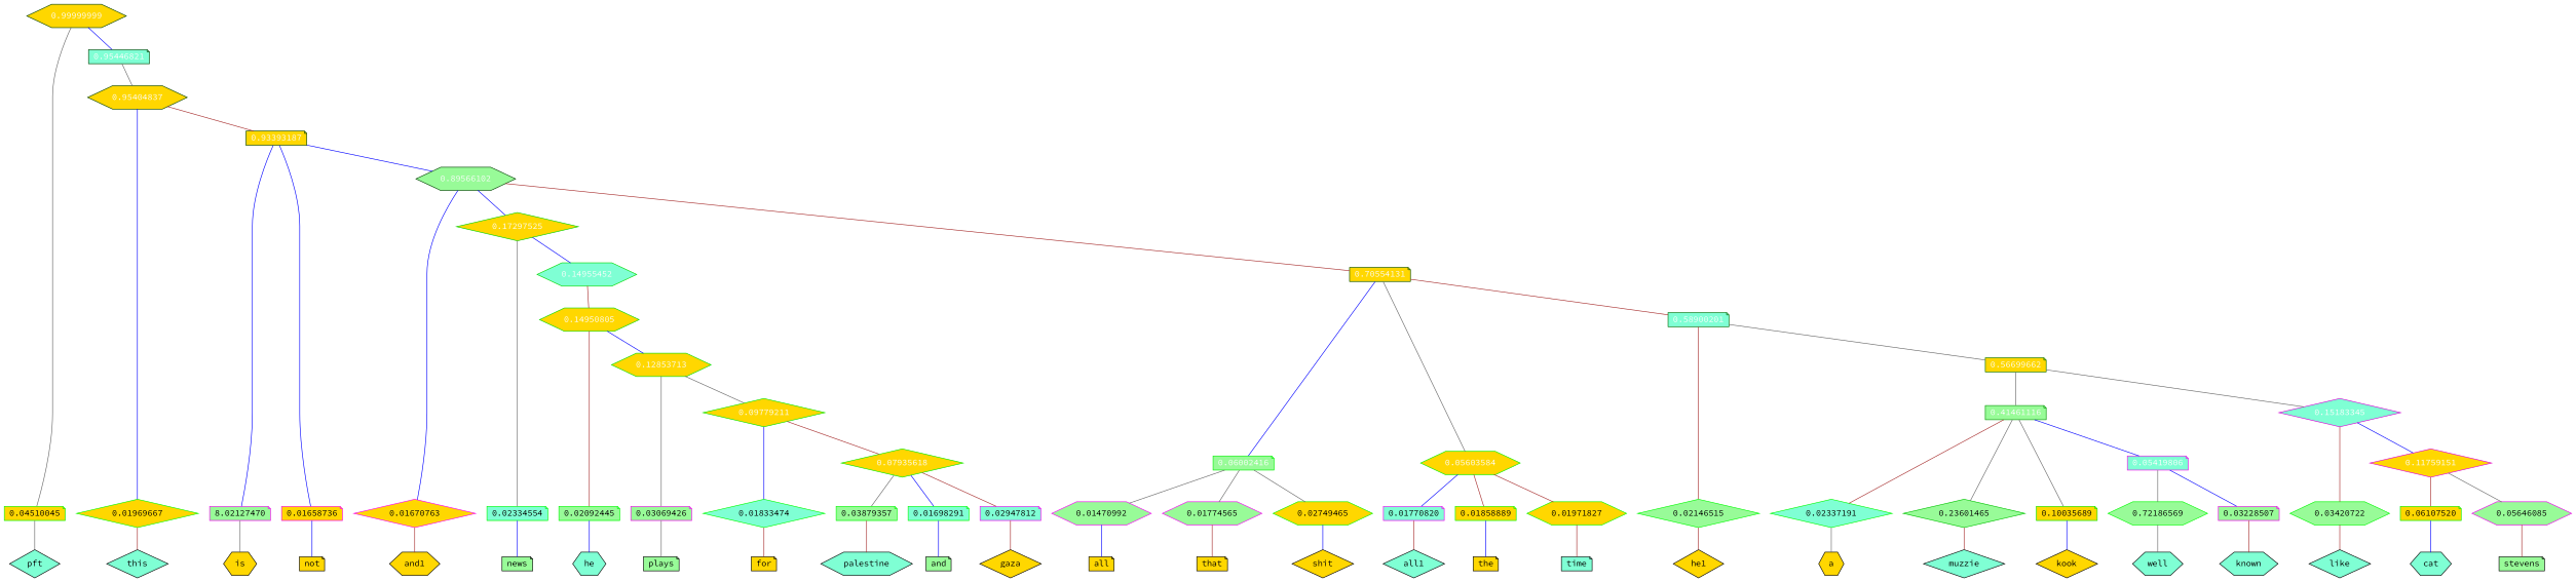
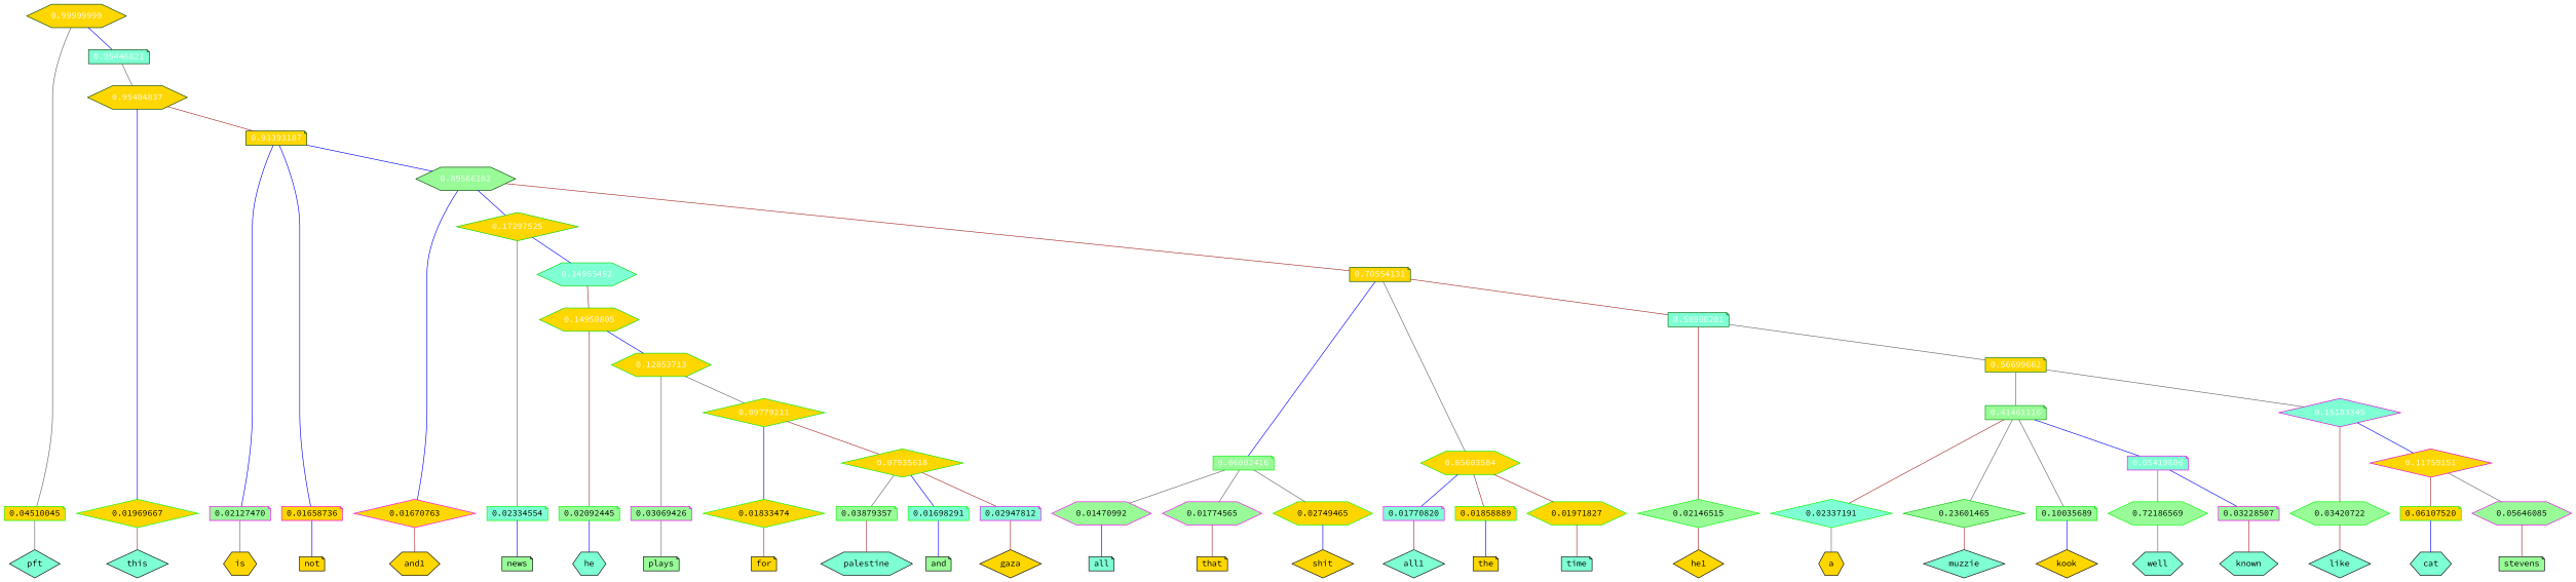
  graph {
    fontname="Source Code Pro"
    node [color=black fillcolor=gold fontname="Source Code Pro" format=png nodesep=0.001 ordering=out overlap_scaling=0.01 ranksep=0.001 shape=note style=filled]
    edge [color=brown fontname="Source Code Pro"]
    n1 [fillcolor=aquamarine height=0.15 label=pft shape=diamond style="filled,solid" width=0.15]
    n2 [fillcolor=aquamarine height=0.15 label=this shape=diamond style="filled,solid" width=0.15]
    n3 [height=0.15 label=is shape=hexagon style="filled,solid" width=0.15]
    n4 [height=0.15 label=not style="filled,solid" width=0.15]
    n5 [fillcolor=palegreen height=0.15 label=news style="filled,solid" width=0.15]
    n6 [fillcolor=aquamarine height=0.15 label=he shape=hexagon style="filled,solid" width=0.15]
    n7 [fillcolor=palegreen height=0.15 label=plays style="filled,solid" width=0.15]
    n8 [height=0.15 label=for style="filled,solid" width=0.15]
    n9 [fillcolor=aquamarine height=0.15 label=palestine shape=hexagon style="filled,solid" width=0.15]
    n10 [fillcolor=palegreen height=0.15 label=and style="filled,solid" width=0.15]
    n11 [height=0.15 label=gaza shape=diamond style="filled,solid" width=0.15]
    n12 [height=0.15 label=and1 shape=hexagon style="filled,solid" width=0.15]
-   n13 [height=0.15 label=all style="filled,solid" width=0.15]
+   n13 [fillcolor=aquamarine height=0.15 label=all style="filled,solid" width=0.15]
    n14 [height=0.15 label=that style="filled,solid" width=0.15]
    n15 [height=0.15 label=shit shape=diamond style="filled,solid" width=0.15]
    n16 [fillcolor=aquamarine height=0.15 label=all1 shape=diamond style="filled,solid" width=0.15]
    n17 [height=0.15 label=the style="filled,solid" width=0.15]
    n18 [fillcolor=aquamarine height=0.15 label=time style="filled,solid" width=0.15]
    n19 [height=0.15 label=he1 shape=diamond style="filled,solid" width=0.15]
    n20 [height=0.15 label=a shape=hexagon style="filled,solid" width=0.15]
    n21 [fillcolor=aquamarine height=0.15 label=well shape=hexagon style="filled,solid" width=0.15]
    n22 [fillcolor=aquamarine height=0.15 label=known shape=hexagon style="filled,solid" width=0.15]
    n23 [fillcolor=aquamarine height=0.15 label=muzzie shape=diamond style="filled,solid" width=0.15]
    n24 [height=0.15 label=kook shape=diamond style="filled,solid" width=0.15]
    n25 [fillcolor=aquamarine height=0.15 label=like shape=diamond style="filled,solid" width=0.15]
    n26 [fillcolor=aquamarine height=0.15 label=cat shape=hexagon style="filled,solid" width=0.15]
    n27 [fillcolor=palegreen height=0.15 label=stevens style="filled,solid" width=0.15]
    n28 [color="0.334 1.000 0.955" fontcolor=black height=0.15 label=0.04510045 width=0.15]
    n29 [color="0.334 1.000 0.980" fontcolor=black height=0.15 label=0.01969667 shape=diamond width=0.15]
-   n30 [color="0.835 1.000 0.979" fillcolor=palegreen fontcolor=black height=0.15 label=8.02127470 width=0.15]
+   n30 [color="0.835 1.000 0.979" fillcolor=palegreen fontcolor=black height=0.15 label=0.02127470 width=0.15]
    n31 [color="0.835 1.000 0.983" fontcolor=black height=0.15 label=0.01658736 width=0.15]
    n32 [color="0.334 1.000 0.977" fillcolor=aquamarine fontcolor=black height=0.15 label=0.02334554 width=0.15]
    n33 [color="0.334 1.000 0.979" fillcolor=palegreen fontcolor=black height=0.15 label=0.02092445 width=0.15]
    n34 [color="0.835 1.000 0.969" fillcolor=palegreen fontcolor=black height=0.15 label=0.03069426 width=0.15]
-   n35 [color="0.334 1.000 0.982" fillcolor=aquamarine fontcolor=black height=0.15 label=0.01833474 shape=diamond width=0.15]
+   n35 [color="0.334 1.000 0.982" fontcolor=black height=0.15 label=0.01833474 shape=diamond width=0.15]
    n36 [color="0.334 1.000 0.961" fillcolor=palegreen fontcolor=black height=0.15 label=0.03879357 width=0.15]
    n37 [color="0.334 1.000 0.983" fillcolor=aquamarine fontcolor=black height=0.15 label=0.01698291 width=0.15]
    n38 [color="0.835 1.000 0.977" fillcolor=aquamarine fontcolor=black height=0.15 label=0.02947812 width=0.15]
    n39 [color="0.835 1.000 0.983" fontcolor=black height=0.15 label=0.01670763 shape=diamond width=0.15]
    n40 [color="0.835 1.000 0.985" fillcolor=palegreen fontcolor=black height=0.15 label=0.01470992 shape=hexagon width=0.15]
    n41 [color="0.835 1.000 0.982" fillcolor=palegreen fontcolor=black height=0.15 label=0.01774565 shape=hexagon width=0.15]
    n42 [color="0.334 1.000 0.973" fontcolor=black height=0.15 label=0.02749465 shape=hexagon width=0.15]
    n43 [color="0.835 1.000 0.982" fillcolor=aquamarine fontcolor=black height=0.15 label=0.01770820 width=0.15]
    n44 [color="0.334 1.000 0.981" fontcolor=black height=0.15 label=0.01858889 width=0.15]
    n45 [color="0.334 1.000 0.980" fontcolor=black height=0.15 label=0.01971827 shape=hexagon width=0.15]
    n46 [color="0.334 1.000 0.979" fillcolor=palegreen fontcolor=black height=0.15 label=0.02146515 shape=diamond width=0.15]
    n47 [color="0.334 1.000 0.977" fillcolor=aquamarine fontcolor=black height=0.15 label=0.02337191 shape=diamond width=0.15]
    n48 [color="0.334 1.000 0.978" fillcolor=palegreen fontcolor=black height=0.15 label=0.72186569 shape=hexagon width=0.15]
    n49 [color="0.835 1.000 0.968" fillcolor=palegreen fontcolor=black height=0.15 label=0.03228507 width=0.15]
    n50 [color="0.334 1.000 0.764" fillcolor=palegreen fontcolor=black height=0.15 label=0.23601465 shape=diamond width=0.15]
-   n51 [color="0.334 1.000 0.900" fontcolor=black height=0.15 label=0.10035689 width=0.15]
+   n51 [color="0.334 1.000 0.900" fillcolor=palegreen fontcolor=black height=0.15 label=0.10035689 width=0.15]
    n52 [color="0.334 1.000 0.966" fillcolor=palegreen fontcolor=black height=0.15 label=0.03420722 shape=hexagon width=0.15]
    n53 [color="0.334 1.000 0.939" fontcolor=black height=0.15 label=0.06107520 width=0.15]
    n54 [color="0.835 1.000 0.944" fillcolor=palegreen fontcolor=black height=0.15 label=0.05646085 shape=hexagon width=0.15]
    n55 [color="0.334 1.000 0.250" fontcolor=grey99 height=0.15 label=0.99999999 shape=hexagon width=0.15]
    n56 [color="0.334 1.000 0.250" fillcolor=aquamarine fontcolor=grey99 height=0.15 label=0.95446821 width=0.15]
    n57 [color="0.334 1.000 0.250" fontcolor=grey99 height=0.15 label=0.95404837 shape=hexagon width=0.15]
    n58 [color="0.334 1.000 0.250" fontcolor=grey99 height=0.15 label=0.93393187 width=0.15]
    n59 [color="0.334 1.000 0.250" fillcolor=palegreen fontcolor=grey99 height=0.15 label=0.89566102 shape=hexagon width=0.15]
    n60 [color="0.334 1.000 0.827" fontcolor=grey99 height=0.15 label=0.17297525 shape=diamond width=0.15]
    n61 [color="0.334 1.000 0.294" fontcolor=grey99 height=0.15 label=0.70554131 width=0.15]
    n62 [color="0.334 1.000 0.850" fillcolor=aquamarine fontcolor=grey99 height=0.15 label=0.14955452 shape=hexagon width=0.15]
    n63 [color="0.334 1.000 0.940" fillcolor=palegreen fontcolor=grey99 height=0.15 label=0.06002416 width=0.15]
    n64 [color="0.334 1.000 0.944" fontcolor=grey99 height=0.15 label=0.05603584 shape=hexagon width=0.15]
    n65 [color="0.334 1.000 0.411" fillcolor=aquamarine fontcolor=grey99 height=0.15 label=0.58900201 width=0.15]
    n66 [color="0.334 1.000 0.850" fontcolor=grey99 height=0.15 label=0.14950805 shape=hexagon width=0.15]
    n67 [color="0.334 1.000 0.433" fontcolor=grey99 height=0.15 label=0.56699662 width=0.15]
    n68 [color="0.334 1.000 0.871" fontcolor=grey99 height=0.15 label=0.12853713 shape=hexagon width=0.15]
    n69 [color="0.334 1.000 0.585" fillcolor=palegreen fontcolor=grey99 height=0.15 label=0.41461116 width=0.15]
    n70 [color="0.835 1.000 0.848" fillcolor=aquamarine fontcolor=grey99 height=0.15 label=0.15183345 shape=diamond width=0.15]
    n71 [color="0.334 1.000 0.902" fontcolor=grey99 height=0.15 label=0.09779211 shape=diamond width=0.15]
    n72 [color="0.835 1.000 0.946" fillcolor=aquamarine fontcolor=grey99 height=0.15 label=0.05419806 width=0.15]
    n73 [color="0.835 1.000 0.882" fontcolor=grey99 height=0.15 label=0.11759151 shape=diamond width=0.15]
    n74 [color="0.334 1.000 0.921" fontcolor=grey99 height=0.15 label=0.07935618 shape=diamond width=0.15]
    subgraph sub_1 {
      rank=same
      n1
      n2
      n3
      n4
      n5
      n6
      n7
      n8
      n9
      n10
      n11
      n12
      n13
      n14
      n15
      n16
      n17
      n18
      n19
      n20
      n21
      n22
      n23
      n24
      n25
      n26
      n27
    }
    subgraph sub_2 {
      rank=same
      n28
      n29
      n30
      n31
      n32
      n33
      n34
      n35
      n36
      n37
      n38
      n39
      n40
      n41
      n42
      n43
      n44
      n45
      n46
      n47
      n48
      n49
      n50
      n51
      n52
      n53
      n54
    }
    n28 -- n1 [color=gray40]
    n29 -- n2
    n30 -- n3 [color=gray40]
    n31 -- n4 [color=blue]
    n32 -- n5 [color=blue]
    n33 -- n6 [color=blue]
    n34 -- n7 [color=gray40]
    n35 -- n8
    n36 -- n9
    n37 -- n10 [color=blue]
    n38 -- n11
    n39 -- n12
    n40 -- n13 [color=blue]
    n41 -- n14
    n42 -- n15 [color=blue]
    n43 -- n16
    n44 -- n17 [color=blue]
    n45 -- n18
    n46 -- n19
    n47 -- n20 [color=gray40]
    n48 -- n21 [color=gray40]
    n49 -- n22
    n50 -- n23
    n51 -- n24 [color=blue]
    n52 -- n25
    n53 -- n26 [color=blue]
    n54 -- n27
    n55 -- n28 [color=gray40]
    n55 -- n56 [color=blue]
    n56 -- n57 [color=gray40]
    n57 -- n29 [color=blue]
    n57 -- n58
    n58 -- n30 [color=blue]
    n58 -- n31 [color=blue]
    n58 -- n59 [color=blue]
    n59 -- n39 [color=blue]
    n59 -- n60 [color=blue]
    n59 -- n61
    n60 -- n32 [color=gray40]
    n60 -- n62 [color=blue]
    n61 -- n63 [color=blue]
    n61 -- n64 [color=gray40]
    n61 -- n65
    n62 -- n66
    n63 -- n40 [color=gray40]
    n63 -- n41 [color=gray40]
    n63 -- n42 [color=gray40]
    n64 -- n43 [color=blue]
    n64 -- n44
    n64 -- n45
    n65 -- n46
    n65 -- n67 [color=gray40]
    n66 -- n33
    n66 -- n68 [color=blue]
    n67 -- n69 [color=gray40]
    n67 -- n70 [color=gray40]
    n68 -- n34 [color=gray40]
    n68 -- n71 [color=gray40]
    n69 -- n47
    n69 -- n50 [color=gray40]
    n69 -- n51 [color=gray40]
    n69 -- n72 [color=blue]
    n70 -- n52
    n70 -- n73 [color=blue]
    n71 -- n35 [color=blue]
    n71 -- n74
    n72 -- n48 [color=gray40]
    n72 -- n49 [color=blue]
    n73 -- n53
    n73 -- n54 [color=gray40]
    n74 -- n36 [color=gray40]
    n74 -- n37 [color=blue]
    n74 -- n38
  }
